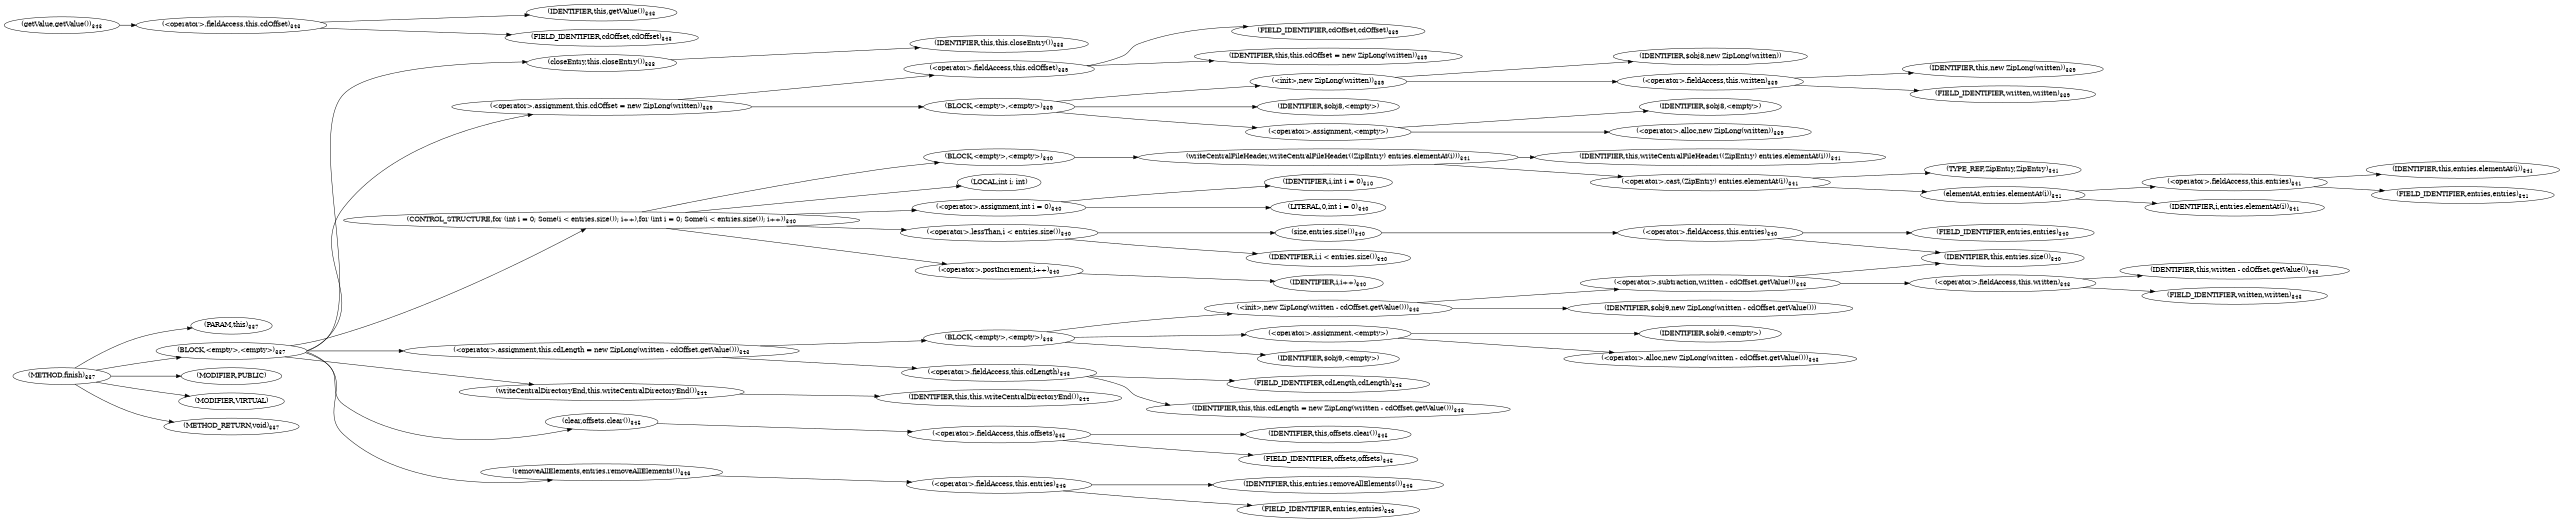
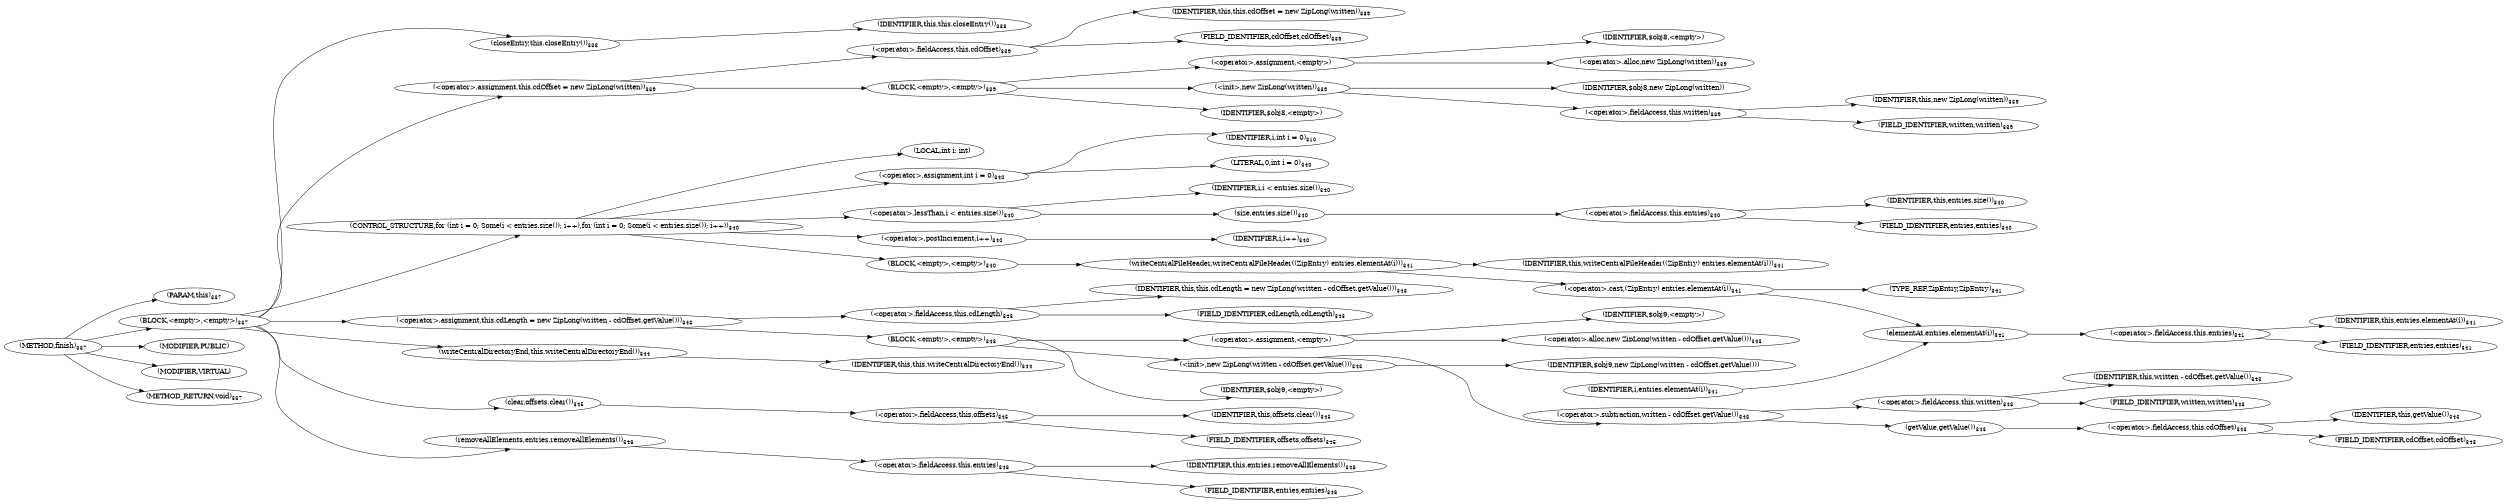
  digraph {
    rankdir=LR
    n1 [label=<(METHOD,finish)<SUB>337</SUB>>]
    n2 [label=<(PARAM,this)<SUB>337</SUB>>]
    n3 [label=<(BLOCK,&lt;empty&gt;,&lt;empty&gt;)<SUB>337</SUB>>]
    n4 [label=<(MODIFIER,PUBLIC)>]
    n5 [label=<(MODIFIER,VIRTUAL)>]
    n6 [label=<(METHOD_RETURN,void)<SUB>337</SUB>>]
    n7 [label=<(closeEntry,this.closeEntry())<SUB>338</SUB>>]
    n8 [label=<(&lt;operator&gt;.assignment,this.cdOffset = new ZipLong(written))<SUB>339</SUB>>]
    n9 [label=<(CONTROL_STRUCTURE,for (int i = 0; Some(i &lt; entries.size()); i++),for (int i = 0; Some(i &lt; entries.size()); i++))<SUB>340</SUB>>]
    n10 [label=<(&lt;operator&gt;.assignment,this.cdLength = new ZipLong(written - cdOffset.getValue()))<SUB>343</SUB>>]
    n11 [label=<(writeCentralDirectoryEnd,this.writeCentralDirectoryEnd())<SUB>344</SUB>>]
    n12 [label=<(clear,offsets.clear())<SUB>345</SUB>>]
    n13 [label=<(removeAllElements,entries.removeAllElements())<SUB>346</SUB>>]
    n14 [label=<(IDENTIFIER,this,this.closeEntry())<SUB>338</SUB>>]
    n15 [label=<(&lt;operator&gt;.fieldAccess,this.cdOffset)<SUB>339</SUB>>]
    n16 [label=<(BLOCK,&lt;empty&gt;,&lt;empty&gt;)<SUB>339</SUB>>]
    n17 [label=<(LOCAL,int i: int)>]
    n18 [label=<(&lt;operator&gt;.assignment,int i = 0)<SUB>340</SUB>>]
    n19 [label=<(&lt;operator&gt;.lessThan,i &lt; entries.size())<SUB>340</SUB>>]
    n20 [label=<(&lt;operator&gt;.postIncrement,i++)<SUB>340</SUB>>]
    n21 [label=<(BLOCK,&lt;empty&gt;,&lt;empty&gt;)<SUB>340</SUB>>]
    n22 [label=<(&lt;operator&gt;.fieldAccess,this.cdLength)<SUB>343</SUB>>]
    n23 [label=<(BLOCK,&lt;empty&gt;,&lt;empty&gt;)<SUB>343</SUB>>]
    n24 [label=<(IDENTIFIER,this,this.writeCentralDirectoryEnd())<SUB>344</SUB>>]
    n25 [label=<(&lt;operator&gt;.fieldAccess,this.offsets)<SUB>345</SUB>>]
    n26 [label=<(&lt;operator&gt;.fieldAccess,this.entries)<SUB>346</SUB>>]
    n27 [label=<(IDENTIFIER,this,this.cdOffset = new ZipLong(written))<SUB>339</SUB>>]
    n28 [label=<(FIELD_IDENTIFIER,cdOffset,cdOffset)<SUB>339</SUB>>]
    n29 [label=<(&lt;operator&gt;.assignment,&lt;empty&gt;)>]
    n30 [label=<(&lt;init&gt;,new ZipLong(written))<SUB>339</SUB>>]
    n31 [label=<(IDENTIFIER,$obj8,&lt;empty&gt;)>]
    n32 [label=<(IDENTIFIER,$obj8,&lt;empty&gt;)>]
    n33 [label=<(&lt;operator&gt;.alloc,new ZipLong(written))<SUB>339</SUB>>]
    n34 [label=<(IDENTIFIER,$obj8,new ZipLong(written))>]
    n35 [label=<(&lt;operator&gt;.fieldAccess,this.written)<SUB>339</SUB>>]
    n36 [label=<(IDENTIFIER,this,new ZipLong(written))<SUB>339</SUB>>]
    n37 [label=<(FIELD_IDENTIFIER,written,written)<SUB>339</SUB>>]
    n38 [label=<(IDENTIFIER,i,int i = 0)<SUB>310</SUB>>]
    n39 [label=<(LITERAL,0,int i = 0)<SUB>340</SUB>>]
    n40 [label=<(IDENTIFIER,i,i &lt; entries.size())<SUB>340</SUB>>]
    n41 [label=<(size,entries.size())<SUB>340</SUB>>]
    n42 [label=<(IDENTIFIER,i,i++)<SUB>340</SUB>>]
    n43 [label=<(writeCentralFileHeader,writeCentralFileHeader((ZipEntry) entries.elementAt(i)))<SUB>341</SUB>>]
    n44 [label=<(&lt;operator&gt;.fieldAccess,this.entries)<SUB>340</SUB>>]
    n45 [label=<(IDENTIFIER,this,entries.size())<SUB>340</SUB>>]
    n46 [label=<(FIELD_IDENTIFIER,entries,entries)<SUB>340</SUB>>]
    n47 [label=<(IDENTIFIER,this,writeCentralFileHeader((ZipEntry) entries.elementAt(i)))<SUB>341</SUB>>]
    n48 [label=<(&lt;operator&gt;.cast,(ZipEntry) entries.elementAt(i))<SUB>341</SUB>>]
    n49 [label=<(TYPE_REF,ZipEntry,ZipEntry)<SUB>341</SUB>>]
    n50 [label=<(elementAt,entries.elementAt(i))<SUB>341</SUB>>]
    n51 [label=<(&lt;operator&gt;.fieldAccess,this.entries)<SUB>341</SUB>>]
    n52 [label=<(IDENTIFIER,i,entries.elementAt(i))<SUB>341</SUB>>]
    n53 [label=<(IDENTIFIER,this,entries.elementAt(i))<SUB>341</SUB>>]
    n54 [label=<(FIELD_IDENTIFIER,entries,entries)<SUB>341</SUB>>]
    n55 [label=<(IDENTIFIER,this,this.cdLength = new ZipLong(written - cdOffset.getValue()))<SUB>343</SUB>>]
    n56 [label=<(FIELD_IDENTIFIER,cdLength,cdLength)<SUB>343</SUB>>]
    n57 [label=<(&lt;operator&gt;.assignment,&lt;empty&gt;)>]
    n58 [label=<(&lt;init&gt;,new ZipLong(written - cdOffset.getValue()))<SUB>343</SUB>>]
    n59 [label=<(IDENTIFIER,$obj9,&lt;empty&gt;)>]
    n60 [label=<(IDENTIFIER,$obj9,&lt;empty&gt;)>]
    n61 [label=<(&lt;operator&gt;.alloc,new ZipLong(written - cdOffset.getValue()))<SUB>343</SUB>>]
    n62 [label=<(IDENTIFIER,$obj9,new ZipLong(written - cdOffset.getValue()))>]
    n63 [label=<(&lt;operator&gt;.subtraction,written - cdOffset.getValue())<SUB>343</SUB>>]
    n64 [label=<(&lt;operator&gt;.fieldAccess,this.written)<SUB>343</SUB>>]
    n65 [label=<(getValue,getValue())<SUB>343</SUB>>]
    n66 [label=<(IDENTIFIER,this,written - cdOffset.getValue())<SUB>343</SUB>>]
    n67 [label=<(FIELD_IDENTIFIER,written,written)<SUB>343</SUB>>]
    n68 [label=<(&lt;operator&gt;.fieldAccess,this.cdOffset)<SUB>343</SUB>>]
    n69 [label=<(IDENTIFIER,this,getValue())<SUB>343</SUB>>]
    n70 [label=<(FIELD_IDENTIFIER,cdOffset,cdOffset)<SUB>343</SUB>>]
    n71 [label=<(IDENTIFIER,this,offsets.clear())<SUB>345</SUB>>]
    n72 [label=<(FIELD_IDENTIFIER,offsets,offsets)<SUB>345</SUB>>]
    n73 [label=<(IDENTIFIER,this,entries.removeAllElements())<SUB>346</SUB>>]
    n74 [label=<(FIELD_IDENTIFIER,entries,entries)<SUB>346</SUB>>]
    n1 -> n2
    n1 -> n3
    n1 -> n4
    n1 -> n5
    n1 -> n6
    n3 -> n7
    n3 -> n8
    n3 -> n9
    n3 -> n10
    n3 -> n11
    n3 -> n12
    n3 -> n13
    n7 -> n14
    n8 -> n15
    n8 -> n16
    n9 -> n17
    n9 -> n18
    n9 -> n19
    n9 -> n20
    n9 -> n21
    n10 -> n22
    n10 -> n23
    n11 -> n24
    n12 -> n25
    n13 -> n26
    n15 -> n27
    n15 -> n28
    n16 -> n29
    n16 -> n30
    n16 -> n31
    n18 -> n38
    n18 -> n39
    n19 -> n40
    n19 -> n41
    n20 -> n42
    n21 -> n43
    n22 -> n55
    n22 -> n56
    n23 -> n57
    n23 -> n58
    n23 -> n59
    n25 -> n71
    n25 -> n72
    n26 -> n73
    n26 -> n74
    n29 -> n32
    n29 -> n33
    n30 -> n34
    n30 -> n35
    n35 -> n36
    n35 -> n37
    n41 -> n44
    n43 -> n47
    n43 -> n48
    n44 -> n45
    n44 -> n46
    n48 -> n49
    n48 -> n50
    n50 -> n51
-   n50 -> n52
+   n52 -> n50
    n51 -> n53
    n51 -> n54
    n57 -> n60
    n57 -> n61
    n58 -> n62
    n58 -> n63
    n63 -> n64
-   n63 -> n45
+   n63 -> n65
    n64 -> n66
    n64 -> n67
    n65 -> n68
    n68 -> n69
    n68 -> n70
  }
